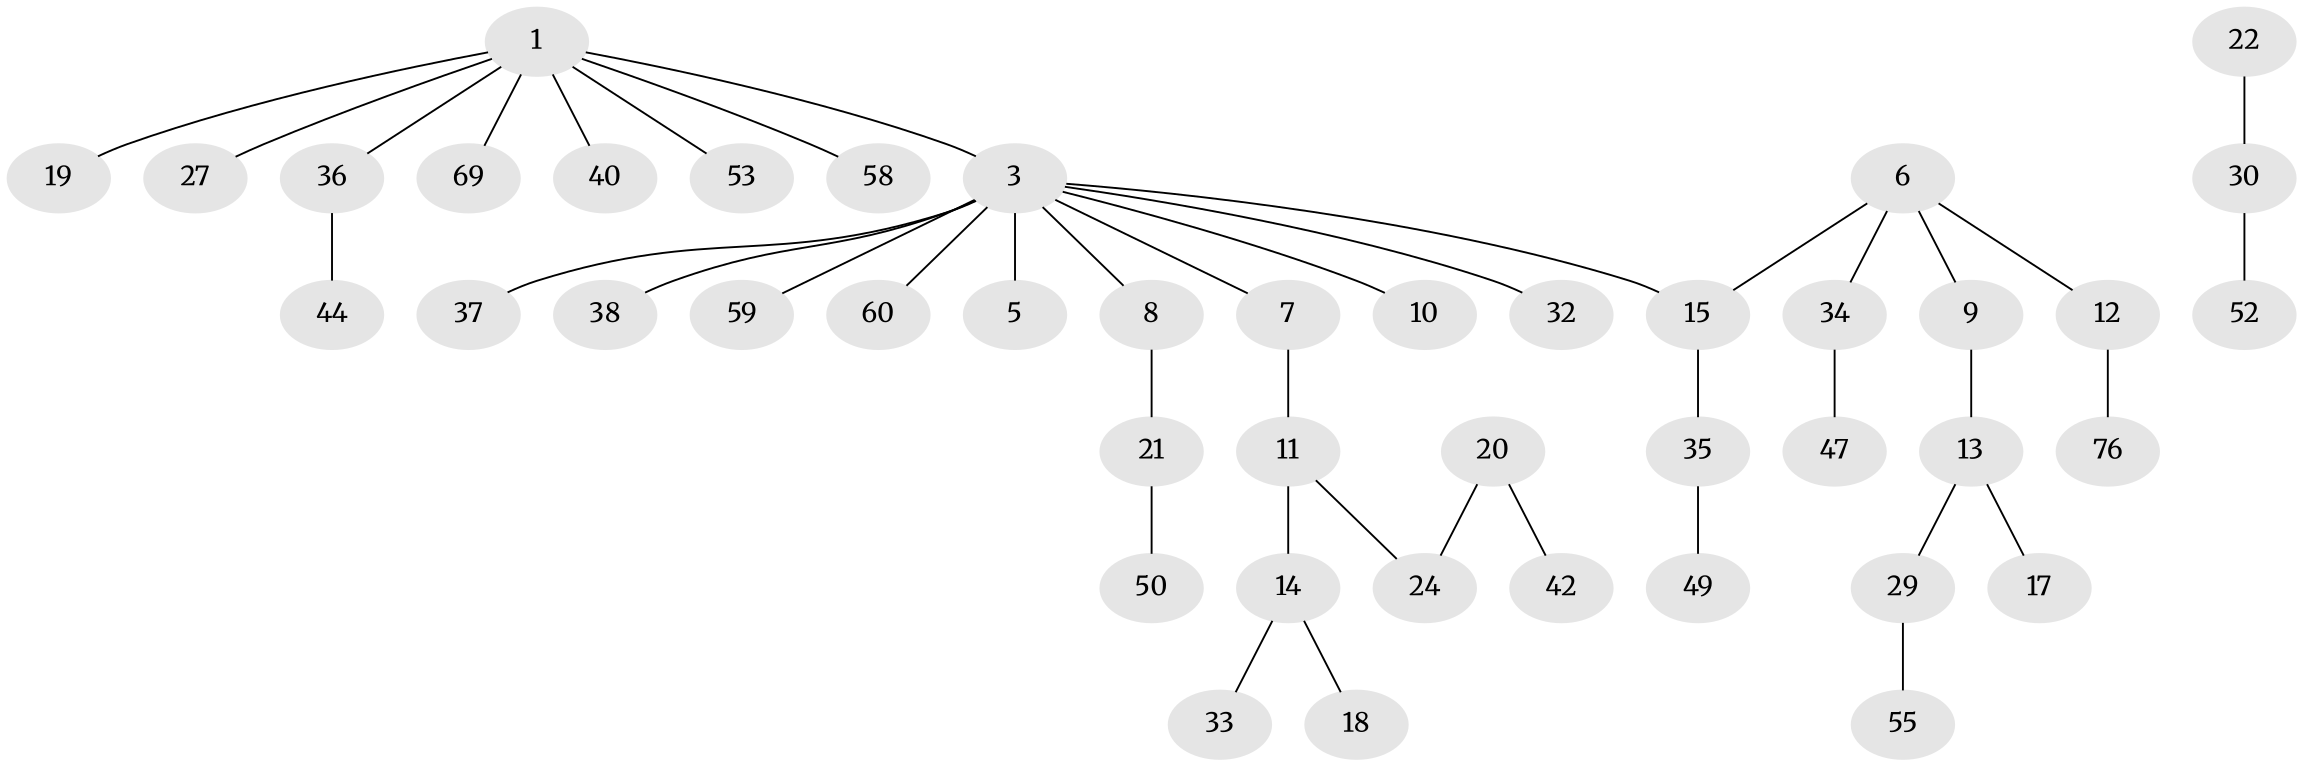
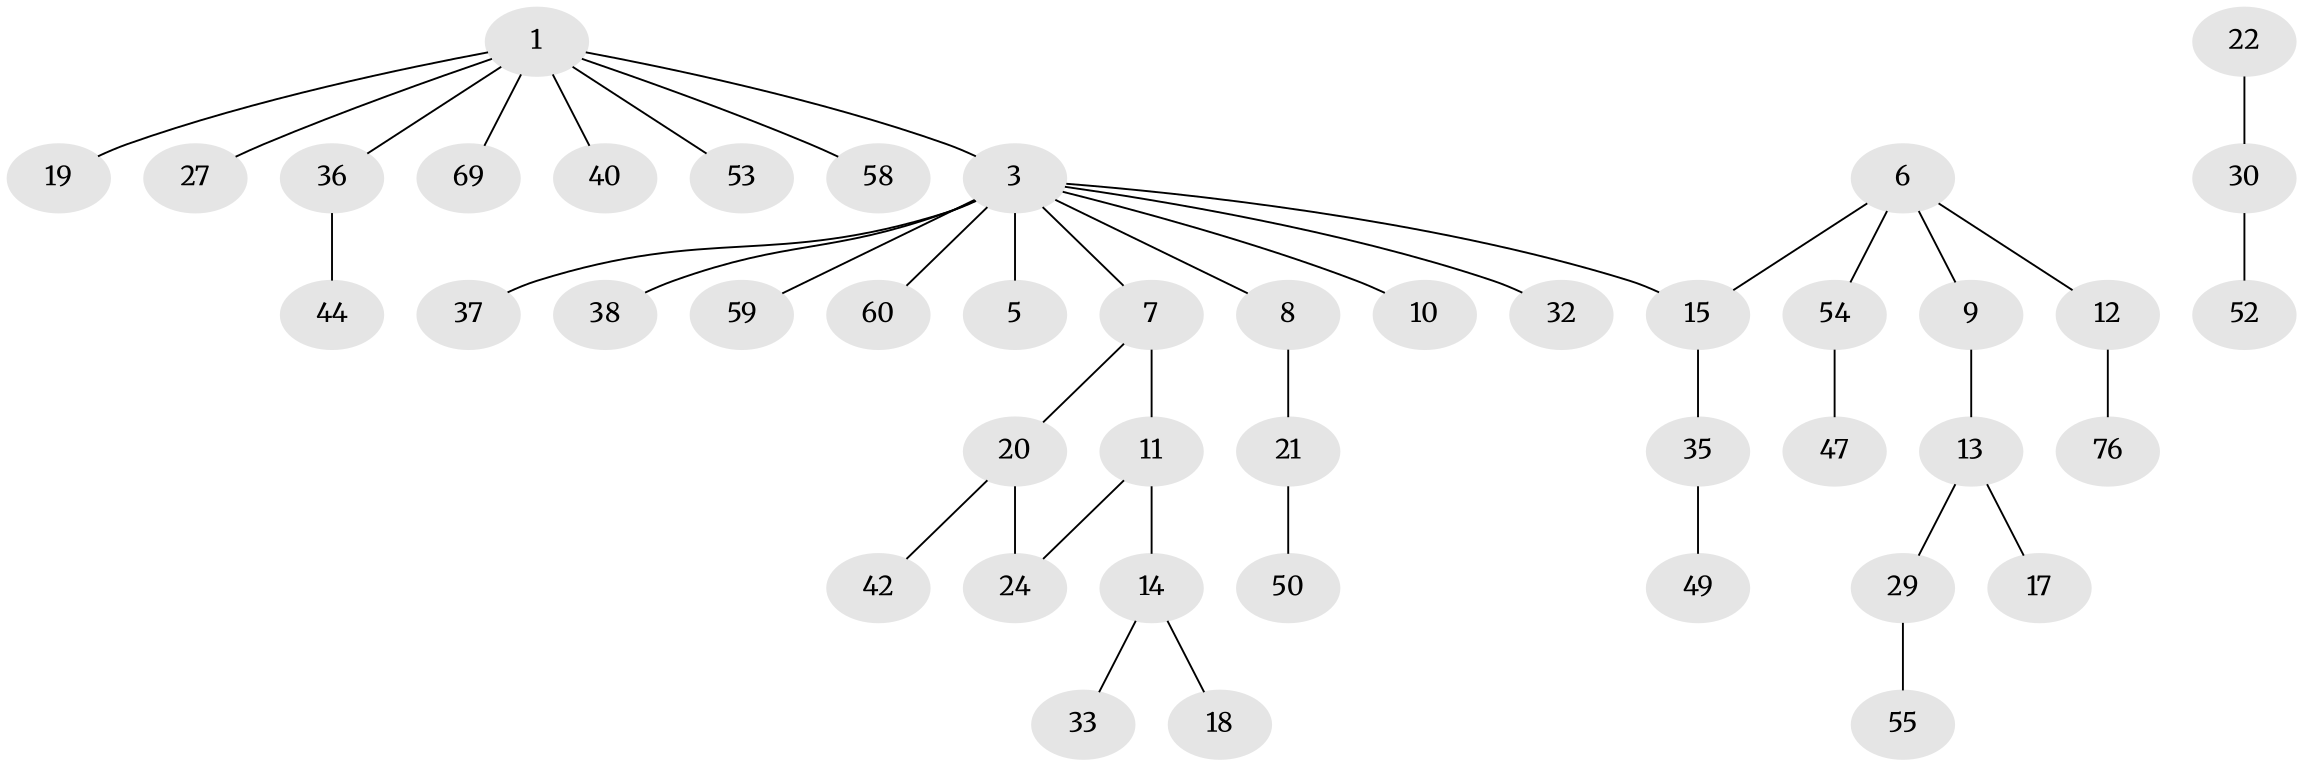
  graph {
    fontname=Merriweather
    node [color=gray90 fontname=Merriweather style=filled]
    edge [fontname=Merriweather]
    1 [super="+2"]
    3 [super="+4"]
    19
    27 [super="+62"]
    36
    n6 [label=69]
    40
    53
    58
    5
    7
    8
    10
    32
    37
    38
    59
    60 [super="+61"]
    15 [super="+45"]
    44 [super="+46"]
    6 [super="+16"]
    9
    12 [super="+48"]
-   34 [super="+56"]
+   34 [super="+56" label=54]
    11 [super="+23"]
    20 [super="+25"]
    21 [super="+57"]
    13 [super="+28"]
    n29 [label=76]
    35 [super="+41"]
    47
    14 [super="+31"]
    24
    42
    50 [super="+51"]
    17
    29 [super="+43"]
    18
    33
    22 [super="+54"]
    30
    55
    49
    52
    1 -- 3
    1 -- 19
    1 -- 27
    1 -- 36
    1 -- n6
    1 -- 40
    1 -- 53
    1 -- 58
    3 -- 5
    3 -- 7
    3 -- 8
    3 -- 10
    3 -- 32
    3 -- 37
    3 -- 38
    3 -- 59
    3 -- 60
    3 -- 15
    36 -- 44
    7 -- 11
+   7 -- 20
    8 -- 21
    15 -- 35
    6 -- 15
    6 -- 9
    6 -- 12
    6 -- 34
    9 -- 13
    12 -- n29
    34 -- 47
    11 -- 14
    11 -- 24
    20 -- 24
    20 -- 42
    21 -- 50
    13 -- 17
    13 -- 29
    35 -- 49
    14 -- 18
    14 -- 33
    29 -- 55
    22 -- 30
    30 -- 52
  }
